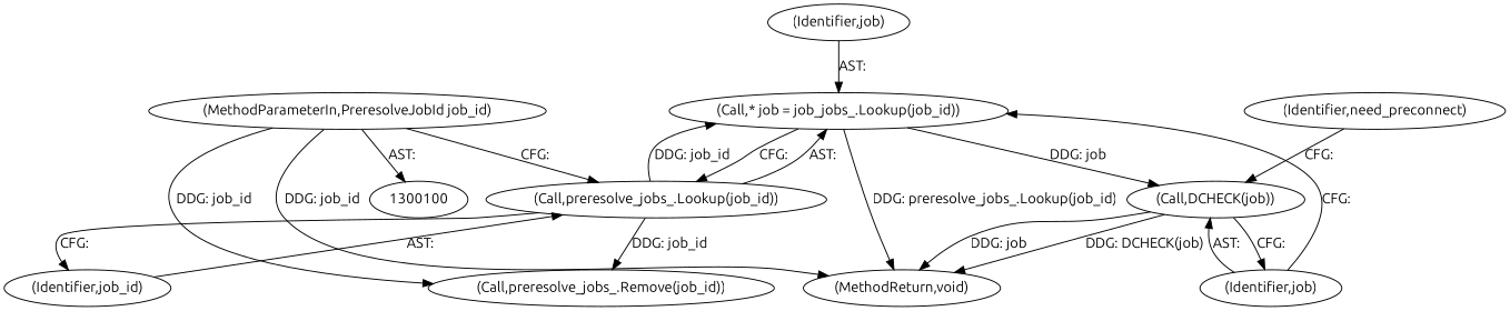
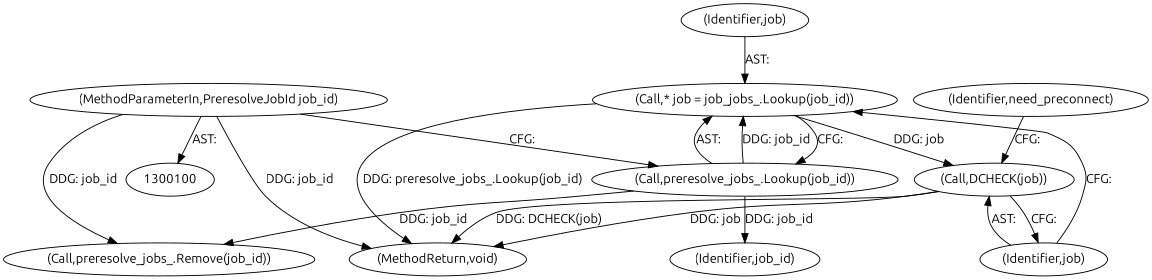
  digraph {
    fontname=Ubuntu
    node [fontname=Ubuntu]
    edge [fontname=Ubuntu]
    n1 [label="(Call,* job = job_jobs_.Lookup(job_id))"]
    n2 [label="(Call,preresolve_jobs_.Lookup(job_id))"]
    n3 [label="(Call,DCHECK(job))"]
    n4 [label="(MethodReturn,void)"]
    n5 [label="(Identifier,job_id)"]
    n6 [label="(Call,preresolve_jobs_.Remove(job_id))"]
    n7 [label="(Identifier,job)"]
    n8 [label="(MethodParameterIn,PreresolveJobId job_id)"]
    n9 [label=1300100]
    n10 [label="(Identifier,need_preconnect)"]
    n11 [label="(Identifier,job)"]
    n1 -> n2 [label="CFG: "]
    n1 -> n3 [label="DDG: job"]
    n1 -> n4 [label="DDG: preresolve_jobs_.Lookup(job_id)"]
    n2 -> n1 [label="AST: "]
    n2 -> n1 [label="DDG: job_id"]
-   n2 -> n5 [label="CFG: "]
+   n2 -> n5 [label="DDG: job_id"]
    n2 -> n6 [label="DDG: job_id"]
    n3 -> n4 [label="DDG: job"]
    n3 -> n4 [label="DDG: DCHECK(job)"]
    n3 -> n7 [label="CFG: "]
-   n5 -> n2 [label="AST: "]
    n7 -> n1 [label="CFG: "]
    n7 -> n3 [label="AST: "]
    n8 -> n2 [label="CFG: "]
    n8 -> n4 [label="DDG: job_id"]
    n8 -> n6 [label="DDG: job_id"]
    n8 -> n9 [label="AST: "]
    n10 -> n3 [label="CFG: "]
    n11 -> n1 [label="AST: "]
  }
